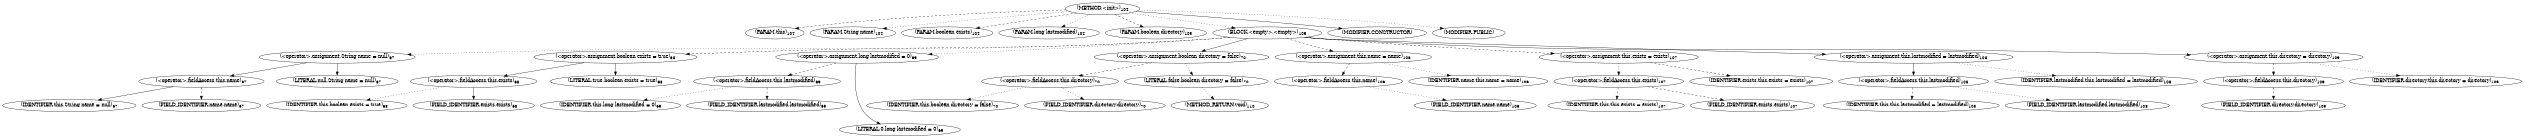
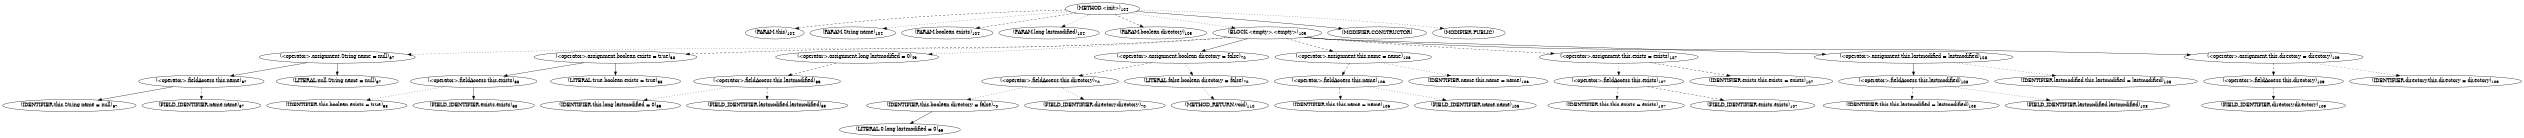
  digraph {
    edge [style=dashed]
    n1 [label=<(METHOD,&lt;init&gt;)<SUB>104</SUB>>]
    n2 [label=<(PARAM,this)<SUB>104</SUB>>]
    n3 [label=<(PARAM,String name)<SUB>104</SUB>>]
    n4 [label=<(PARAM,boolean exists)<SUB>104</SUB>>]
    n5 [label=<(PARAM,long lastmodified)<SUB>104</SUB>>]
    n6 [label=<(PARAM,boolean directory)<SUB>105</SUB>>]
    n7 [label=<(BLOCK,&lt;empty&gt;,&lt;empty&gt;)<SUB>105</SUB>>]
    n8 [label=<(MODIFIER,CONSTRUCTOR)>]
    n9 [label=<(MODIFIER,PUBLIC)>]
    n10 [label=<(&lt;operator&gt;.assignment,String name = null)<SUB>67</SUB>>]
    n11 [label=<(&lt;operator&gt;.assignment,boolean exists = true)<SUB>68</SUB>>]
-   n12 [label=<(&lt;operator&gt;.assignment,long lastmodified = 0)<SUB>69</SUB>>]
+   n12 [label=<(&lt;operator&gt;.assignment,long lastmodified = 0)<SUB>49</SUB>>]
    n13 [label=<(&lt;operator&gt;.assignment,boolean directory = false)<SUB>70</SUB>>]
    n14 [label=<(&lt;operator&gt;.assignment,this.name = name)<SUB>106</SUB>>]
    n15 [label=<(&lt;operator&gt;.assignment,this.exists = exists)<SUB>107</SUB>>]
    n16 [label=<(&lt;operator&gt;.assignment,this.lastmodified = lastmodified)<SUB>108</SUB>>]
    n17 [label=<(&lt;operator&gt;.assignment,this.directory = directory)<SUB>109</SUB>>]
    n18 [label=<(METHOD_RETURN,void)<SUB>110</SUB>>]
    n19 [label=<(&lt;operator&gt;.fieldAccess,this.name)<SUB>67</SUB>>]
    n20 [label=<(LITERAL,null,String name = null)<SUB>67</SUB>>]
    n21 [label=<(&lt;operator&gt;.fieldAccess,this.exists)<SUB>68</SUB>>]
    n22 [label=<(LITERAL,true,boolean exists = true)<SUB>68</SUB>>]
    n23 [label=<(&lt;operator&gt;.fieldAccess,this.lastmodified)<SUB>69</SUB>>]
    n24 [label=<(LITERAL,0,long lastmodified = 0)<SUB>69</SUB>>]
    n25 [label=<(&lt;operator&gt;.fieldAccess,this.directory)<SUB>70</SUB>>]
    n26 [label=<(LITERAL,false,boolean directory = false)<SUB>70</SUB>>]
    n27 [label=<(&lt;operator&gt;.fieldAccess,this.name)<SUB>106</SUB>>]
    n28 [label=<(IDENTIFIER,name,this.name = name)<SUB>106</SUB>>]
    n29 [label=<(&lt;operator&gt;.fieldAccess,this.exists)<SUB>107</SUB>>]
    n30 [label=<(IDENTIFIER,exists,this.exists = exists)<SUB>107</SUB>>]
    n31 [label=<(&lt;operator&gt;.fieldAccess,this.lastmodified)<SUB>108</SUB>>]
    n32 [label=<(IDENTIFIER,lastmodified,this.lastmodified = lastmodified)<SUB>108</SUB>>]
    n33 [label=<(&lt;operator&gt;.fieldAccess,this.directory)<SUB>109</SUB>>]
    n34 [label=<(IDENTIFIER,directory,this.directory = directory)<SUB>109</SUB>>]
    n35 [label=<(IDENTIFIER,this,String name = null)<SUB>67</SUB>>]
    n36 [label=<(FIELD_IDENTIFIER,name,name)<SUB>67</SUB>>]
    n37 [label=<(IDENTIFIER,this,boolean exists = true)<SUB>68</SUB>>]
    n38 [label=<(FIELD_IDENTIFIER,exists,exists)<SUB>68</SUB>>]
    n39 [label=<(IDENTIFIER,this,long lastmodified = 0)<SUB>69</SUB>>]
    n40 [label=<(FIELD_IDENTIFIER,lastmodified,lastmodified)<SUB>69</SUB>>]
    n41 [label=<(IDENTIFIER,this,boolean directory = false)<SUB>70</SUB>>]
    n42 [label=<(FIELD_IDENTIFIER,directory,directory)<SUB>70</SUB>>]
+   n43 [label=<(IDENTIFIER,this,this.name = name)<SUB>106</SUB>>]
    n44 [label=<(FIELD_IDENTIFIER,name,name)<SUB>106</SUB>>]
    n45 [label=<(IDENTIFIER,this,this.exists = exists)<SUB>107</SUB>>]
    n46 [label=<(FIELD_IDENTIFIER,exists,exists)<SUB>107</SUB>>]
    n47 [label=<(IDENTIFIER,this,this.lastmodified = lastmodified)<SUB>108</SUB>>]
    n48 [label=<(FIELD_IDENTIFIER,lastmodified,lastmodified)<SUB>108</SUB>>]
    n49 [label=<(FIELD_IDENTIFIER,directory,directory)<SUB>109</SUB>>]
    n1 -> n2
    n1 -> n3 [style=dotted]
    n1 -> n4
    n1 -> n5 [style=dotted]
    n1 -> n6
    n1 -> n7 [style=dotted]
    n1 -> n8 [style=solid]
    n1 -> n9 [style=dotted]
    n7 -> n10 [style=dotted]
    n7 -> n11
    n7 -> n12 [style=dotted]
    n7 -> n13 [style=solid]
    n7 -> n14
    n7 -> n15
    n7 -> n16 [style=solid]
    n7 -> n17 [style=solid]
    n10 -> n19 [style=solid]
    n10 -> n20 [style=solid]
    n11 -> n21 [style=solid]
    n11 -> n22 [style=solid]
    n12 -> n23
-   n12 -> n24 [style=solid]
+   n41 -> n24 [style=solid]
    n13 -> n25
    n13 -> n26 [style=dotted]
    n14 -> n27
    n14 -> n28 [style=dotted]
    n15 -> n29 [style=dotted]
    n15 -> n30
    n16 -> n31 [style=solid]
    n16 -> n32 [style=dotted]
    n17 -> n33
    n17 -> n34 [style=dotted]
    n19 -> n35 [style=solid]
    n19 -> n36
    n21 -> n37 [style=dotted]
    n21 -> n38 [style=solid]
    n23 -> n39 [style=dotted]
    n23 -> n40
    n25 -> n41 [style=dotted]
    n25 -> n42 [style=dotted]
    n26 -> n18 [style=dotted]
+   n27 -> n43
    n27 -> n44 [style=dotted]
    n29 -> n45
    n29 -> n46
    n31 -> n47
    n31 -> n48 [style=dotted]
    n33 -> n49
  }
